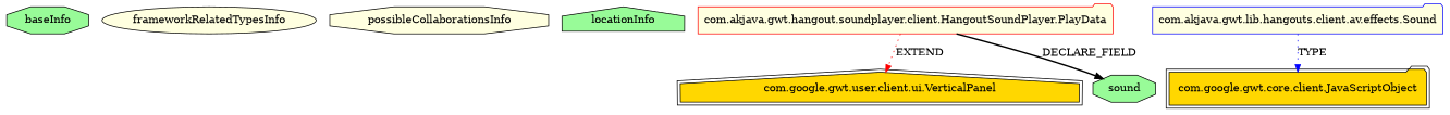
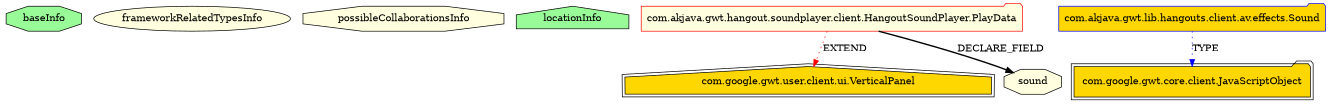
  digraph {
    node [fillcolor=palegreen shape=octagon style=filled]
    edge [style=dotted]
    baseInfo [category=extension_graph graphId=575 isAnonymous=false possibleRelation=true]
    frameworkRelatedTypesInfo [0="com.google.gwt.user.client.ui.VerticalPanel" fillcolor=lightyellow shape=ellipse]
    possibleCollaborationsInfo [0="575~FIELD_DECLARATION-~com.google.gwt.user.client.ui.VerticalPanel ~com.google.gwt.core.client.JavaScriptObject ~false~false" fillcolor=lightyellow]
    locationInfo [contextSignature=PlayData filePath="/akjava-GWT-Hangouts/GWT-Hangouts-master/apps/sound-player/src/com/akjava/gwt/hangout/soundplayer/client/HangoutSoundPlayer.java" graphId=575 projectName="akjava-GWT-Hangouts" shape=house]
    n5 [color=red fillcolor=lightyellow isFrameworkType=false label="com.akjava.gwt.hangout.soundplayer.client.HangoutSoundPlayer.PlayData" shape=folder vertexType=ROOT_CLIENT_CLASS_DECLARATION]
    n6 [fillcolor=gold isFrameworkType=true label="com.google.gwt.user.client.ui.VerticalPanel" peripheries=2 shape=house vertexType=FRAMEWORK_CLASS_TYPE]
-   n7 [isFrameworkType=false label=sound vertexType=FIELD_DECLARATION]
-   n8 [color=blue fillcolor=lightyellow isFrameworkType=false label="com.akjava.gwt.lib.hangouts.client.av.effects.Sound" shape=folder vertexType=REFERENCE_CLIENT_CLASS_DECLARATION]
+   n7 [fillcolor=lightyellow isFrameworkType=false label=sound vertexType=FIELD_DECLARATION]
+   n8 [color=blue fillcolor=gold isFrameworkType=false label="com.akjava.gwt.lib.hangouts.client.av.effects.Sound" shape=folder vertexType=REFERENCE_CLIENT_CLASS_DECLARATION]
    n9 [fillcolor=gold isFrameworkType=true label="com.google.gwt.core.client.JavaScriptObject" peripheries=2 shape=folder vertexType=FRAMEWORK_CLASS_TYPE]
    n5 -> n6 [color=red label=EXTEND]
    n5 -> n7 [label=DECLARE_FIELD style=bold]
    n8 -> n9 [color=blue label=TYPE]
  }
